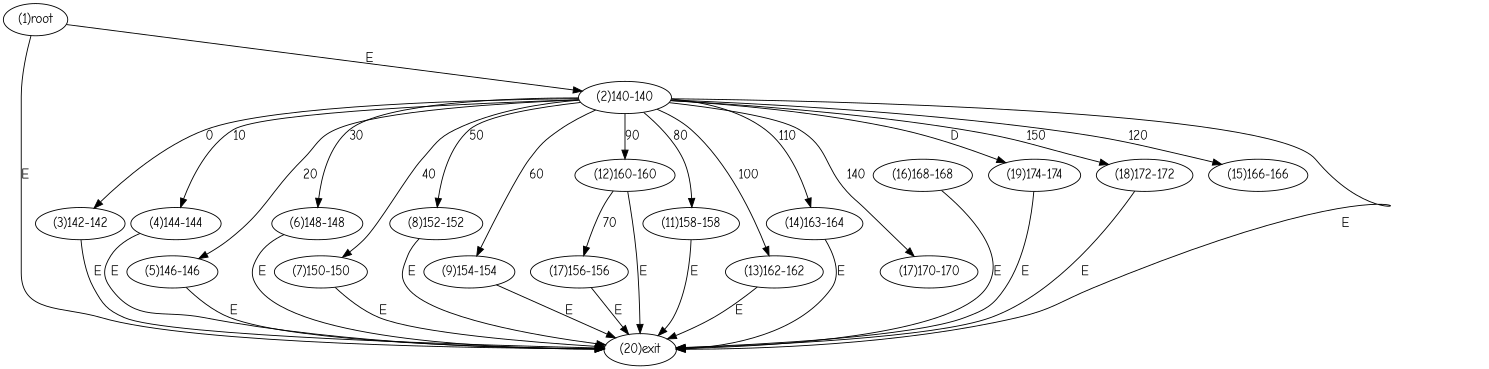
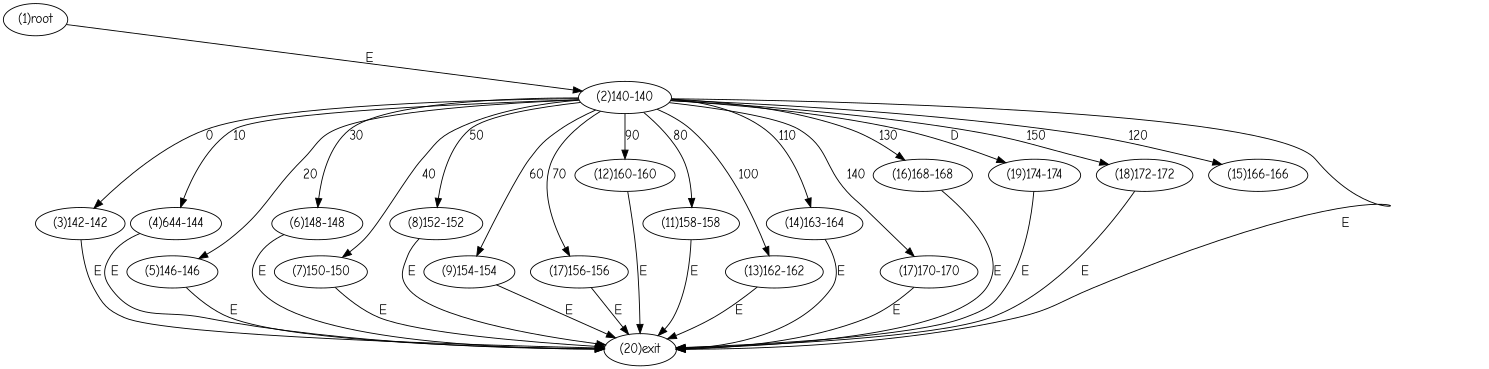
  digraph {
    fontname="Comic Neue"
    node [fontname="Comic Neue"]
    edge [fontname="Comic Neue"]
    n1 [label="(1)root"]
    n2 [label="(2)140-140"]
    n3 [label="(3)142-142"]
-   n4 [label="(4)144-144"]
+   n4 [label="(4)644-144"]
    n5 [label="(5)146-146"]
    n6 [label="(6)148-148"]
    n7 [label="(7)150-150"]
    n8 [label="(8)152-152"]
    n9 [label="(9)154-154"]
    n10 [label="(17)156-156"]
    n11 [label="(11)158-158"]
    n12 [label="(12)160-160"]
    n13 [label="(13)162-162"]
    n14 [label="(14)163-164"]
    n15 [label="(15)166-166"]
    n16 [label="(17)170-170"]
    n17 [label="(16)168-168"]
    n18 [label="(19)174-174"]
    n19 [label="(18)172-172"]
    n20 [label="(20)exit"]
    n1 -> n2 [label=E]
    n2 -> n3 [label=0]
    n2 -> n4 [label=10]
    n2 -> n5 [label=20]
    n2 -> n6 [label=30]
    n2 -> n7 [label=40]
    n2 -> n8 [label=50]
    n2 -> n9 [label=60]
-   n12 -> n10 [label=70]
+   n2 -> n10 [label=70]
    n2 -> n11 [label=80]
    n2 -> n12 [label=90]
    n2 -> n13 [label=100]
    n2 -> n14 [label=110]
    n2 -> n15 [label=120]
    n2 -> n16 [label=140]
+   n2 -> n17 [label=130]
    n2 -> n18 [label=D]
    n2 -> n19 [label=150]
    n2 -> n20 [label=E]
    n3 -> n20 [label=E]
    n4 -> n20 [label=E]
    n5 -> n20 [label=E]
    n6 -> n20 [label=E]
    n7 -> n20 [label=E]
    n8 -> n20 [label=E]
    n9 -> n20 [label=E]
    n10 -> n20 [label=E]
    n11 -> n20 [label=E]
    n12 -> n20 [label=E]
    n13 -> n20 [label=E]
    n14 -> n20 [label=E]
-   n1 -> n20 [label=E]
+   n16 -> n20 [label=E]
    n17 -> n20 [label=E]
    n18 -> n20 [label=E]
    n19 -> n20 [label=E]
  }
